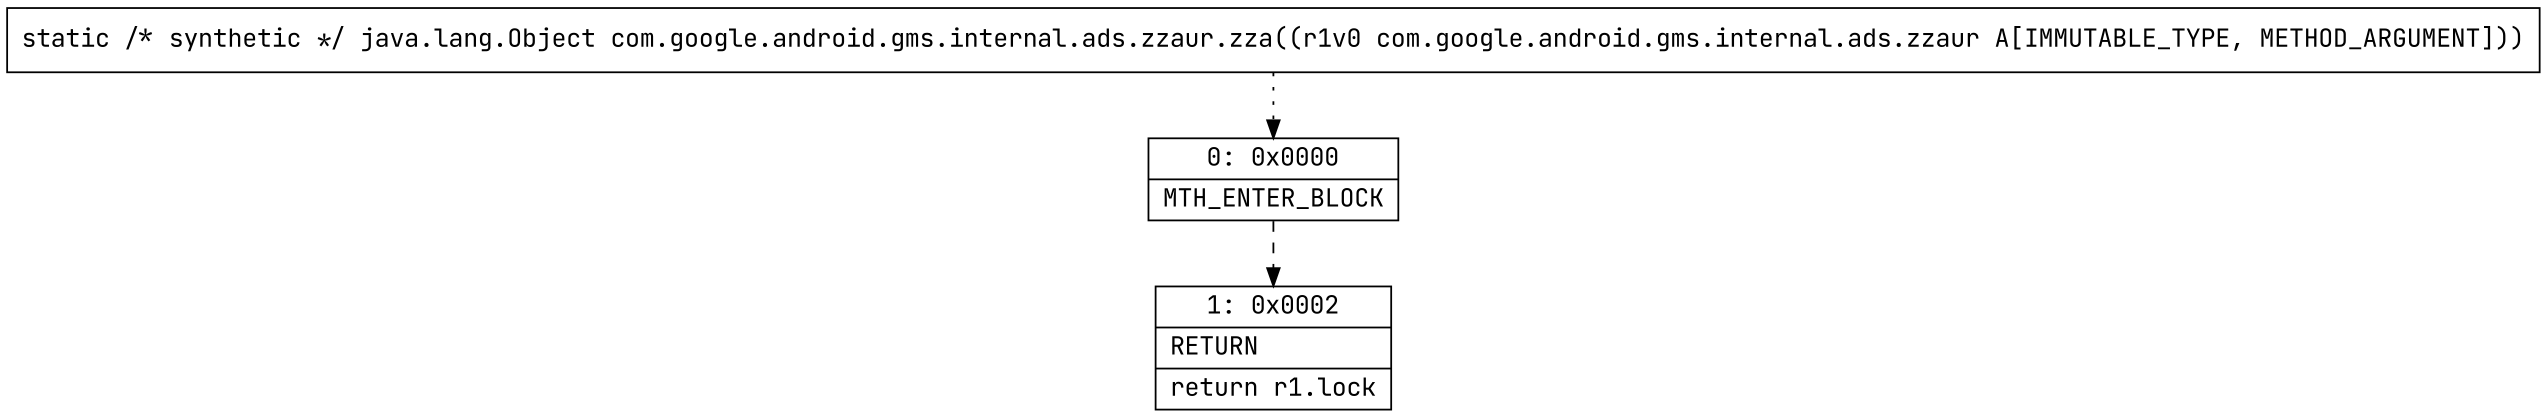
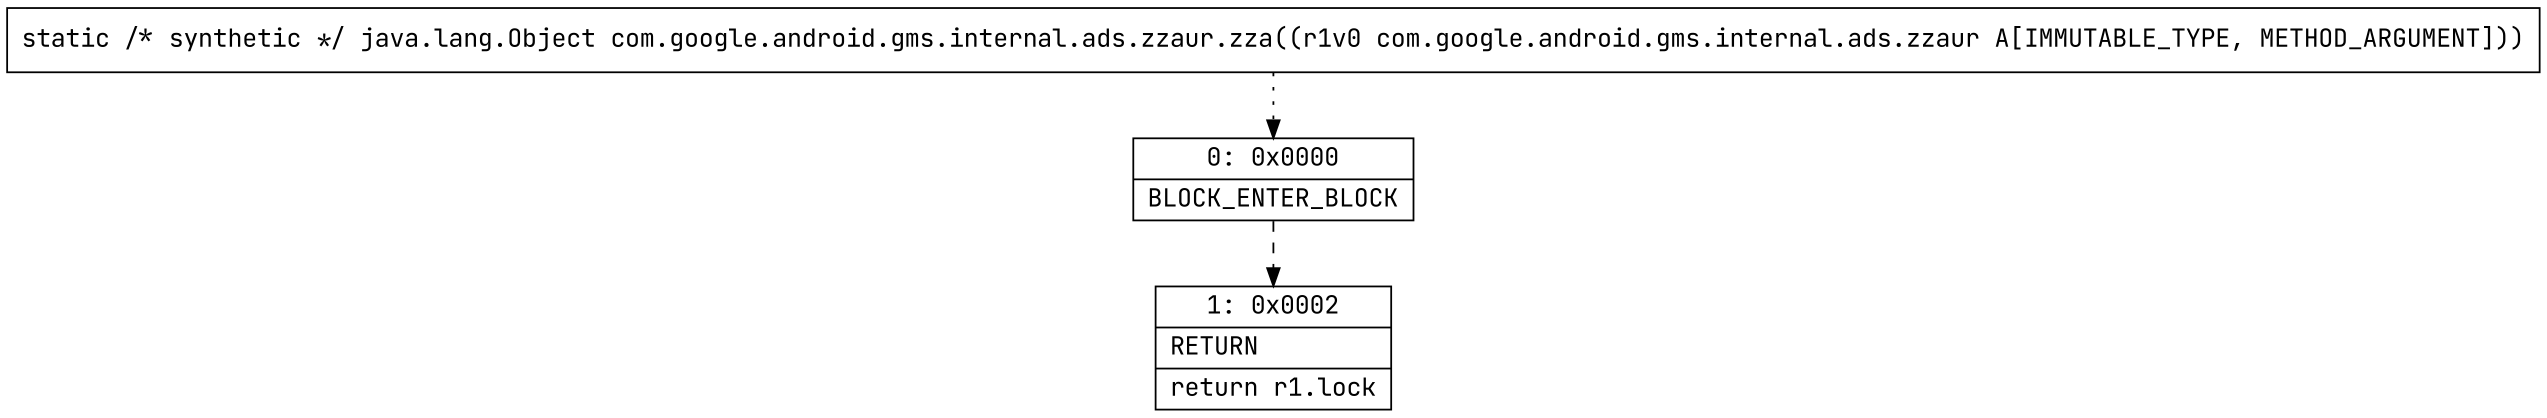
  digraph {
    fontname="JetBrains Mono"
    node [shape=record fontname="JetBrains Mono"]
    edge [fontname="JetBrains Mono"]
-   n1 [label="{0\:\ 0x0000|MTH_ENTER_BLOCK\l}"]
+   n1 [label="{0\:\ 0x0000|BLOCK_ENTER_BLOCK\l}"]
    n2 [label="{1\:\ 0x0002|RETURN\l|return r1.lock\l}"]
    n3 [label="{static \/* synthetic *\/ java.lang.Object com.google.android.gms.internal.ads.zzaur.zza((r1v0 com.google.android.gms.internal.ads.zzaur A[IMMUTABLE_TYPE, METHOD_ARGUMENT])) }"]
    n1 -> n2 [style=dashed]
    n3 -> n1 [style=dotted]
  }
